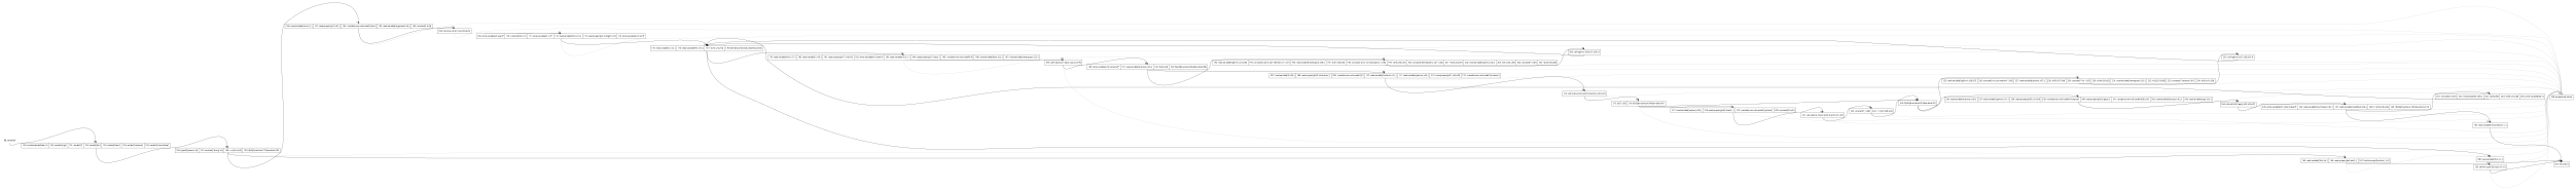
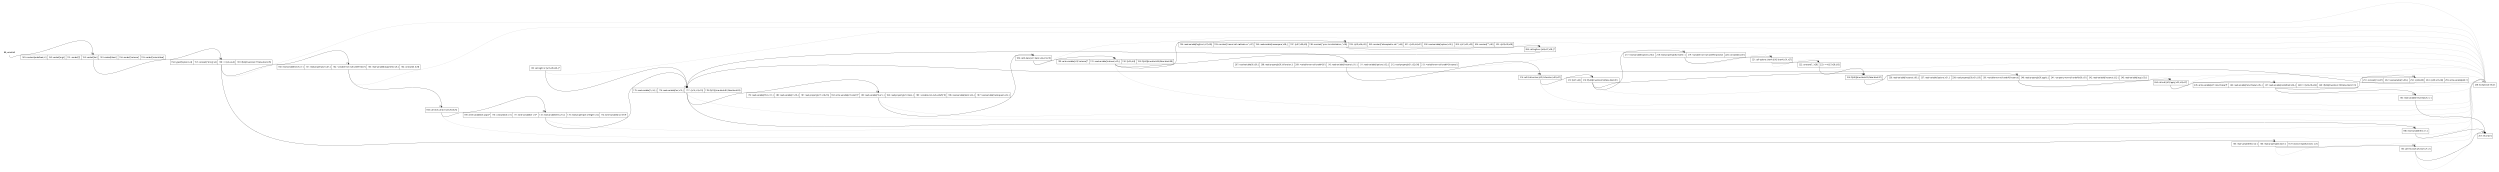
  digraph {
    fontname="Open Sans"
    rankdir=LR
    node [fontname="Open Sans" shape=record]
    edge [fontname="Open Sans" headport=n tailport=s]
    n1 [label=BB_variable8 shape=none]
    n2 [label="{149: constant[undefined,v1]|150: vardecl['args']|151: vardecl['i']|152: vardecl['len']|153: vardecl['elem']|154: vardecl['instance']|155: vardecl['returnValue']}"]
    n3 [label="{156: typeof['options',v3]|157: constant[\"string\",v4]|158: ===[v3,v4,v2]|159: if[v2](true-block:77,false-block:78)}"]
    n4 [label="{160: read-variable['slice',v7,-]|161: read-property[v7,'call',-]|162: \<variable-non-null-undef\>['slice']|163: read-variable['arguments',v8,-]|164: constant[1.0,v9]}"]
    n5 [label="{165: read-variable['this',v6,-]|166: read-property[v6,'each',-]|167: function-expr[function ( ),v7]}"]
    n6 [label="{258: exceptional-return}"]
    n7 [label="{168: call-slice.call [v7,'call',v8,v9,v5]}"]
    n8 [label="{256: call-this.each [v6,'each',v7,v1]}"]
    n9 [label="{169: write-variable[v5,'args']*|170: constant[0.0,v11]|171: write-variable[v11,'i']*|172: read-variable['this',v13,-]|173: read-property[v13,'length',v12]|174: write-variable[v12,'len']*}"]
    n10 [label="{257: return[v1]}"]
    n11 [label="{175: read-variable['i',v14,-]|176: read-variable['len',v15,-]|177: \<[v14,v15,v10]|178: if[v10](true-block:82,false-block:83)}"]
    n12 [label="{179: read-variable['this',v17,-]|180: read-variable['i',v18,-]|181: read-property[v17,v18,v16]|182: write-variable[v16,'elem']*|183: read-variable['$',v21,-]|184: read-property[v21,'data',-]|185: \<variable-non-null-undef\>['$']|186: read-variable['elem',v22,-]|187: read-variable['namespace',v23,-]}"]
    n13 [label="{188: read-variable['this',v1,-]}"]
    n14 [label="{189: call-$.data [v21,'data',v22,v23,v19]}"]
    n15 [label="{190: write-variable[v19,'instance']*|191: read-variable['instance',v25,-]|192: ![v25,v24]|193: if[v24](true-block:86,false-block:88)}"]
    n16 [label="{194: read-variable['logError',v27,v26]|195: constant[\"cannot call methods on \",v37]|196: read-variable['namespace',v38,-]|197: +[v37,v38,v35]|198: constant[\" prior to initialization; \",v36]|199: +[v35,v36,v33]|200: constant[\"attempted to call '\",v34]|201: +[v33,v34,v31]|202: read-variable['options',v32,-]|203: +[v31,v32,v29]|204: constant[\"'\",v30]|205: +[v29,v30,v28]}"]
    n17 [label="{207: read-variable['$',v29,-]|208: read-property[v29,'isFunction',-]|209: \<variable-non-null-undef\>['$']|210: read-variable['instance',v31,-]|211: read-variable['options',v32,-]|212: read-property[v31,v32,v30]|213: \<variable-non-null-undef\>['instance']}"]
    n18 [label="{206: call-logError [v26,v27,v28,-]*}"]
    n19 [label="{214: call-$.isFunction [v29,'isFunction',v30,v27]}"]
    n20 [label="{215: ![v27,v26]|216: if[v26](true-block:94,false-block:91)}"]
    n21 [label="{224: if[v26](true-block:95,false-block:97)}"]
    n22 [label="{217: read-variable['options',v30,-]|218: read-property[v30,'charAt',-]|219: \<variable-non-null-undef\>['options']|220: constant[0.0,v31]}"]
-   n23 [label="{225: read-variable['logError',v28,v27]|226: constant[\"no such method '\",v36]|227: read-variable['options',v37,-]|228: +[v36,v37,v34]|229: constant[\"' for \",v35]|230: +[v34,v35,v32]|231: read-variable['namespace',v33,-]|232: +[v32,v33,v30]|233: constant[\" instance\",v31]|234: +[v30,v31,v29]}"]
    n24 [label="{236: read-variable['instance',v30,-]|237: read-variable['options',v31,-]|238: read-property[v30,v31,v29]|239: \<variable-non-null-undef\>['instance']|240: read-property[v29,'apply',-]|241: \<property-non-null-undef\>[v30,v31]|242: read-variable['instance',v32,-]|243: read-variable['args',v33,-]}"]
    n25 [label="{221: call-options.charAt [v30,'charAt',v31,v27]}"]
    n26 [label="{235: call-logError [v27,v28,v29,-]*}"]
    n27 [label="{244: call-null [v29,'apply',v32,v33,v27]}"]
    n28 [label="{222: constant[\"_\",v28]|223: ===[v27,v28,v26]}"]
    n29 [label="{245: write-variable[v27,'returnValue']*|246: read-variable['returnValue',v35,-]|247: read-variable['undefined',v36,-]|248: !==[v35,v36,v34]|249: if[v34](true-block:100,false-block:101)}"]
    n30 [label="{250: read-variable['returnValue',v1,-]}"]
    n31 [label="{251: constant[1.0,v37]|252: read-variable['i',v38,-]|253: +[v38,v39]|254: +[v39,v37,v40]|255: write-variable[v40,'i']}"]
    n1 -> n2 [headlabel="    75"]
    n2 -> n3 [headlabel="      76"]
    n3 -> n4 [headlabel="      77"]
    n3 -> n5 [headlabel="      78"]
    n3 -> n6 [color=gray headlabel="      104"]
    n4 -> n6 [color=gray]
    n4 -> n7 [headlabel="      79"]
    n5 -> n6 [color=gray]
    n5 -> n8 [headlabel="      102"]
    n7 -> n6 [color=gray]
    n7 -> n9 [headlabel="      80"]
    n8 -> n6 [color=gray]
    n8 -> n10
    n9 -> n6 [color=gray]
    n9 -> n11 [headlabel="      81"]
    n11 -> n6 [color=gray]
    n11 -> n12 [headlabel="      82"]
    n11 -> n13 [headlabel="      83"]
    n12 -> n6 [color=gray]
    n12 -> n14 [headlabel="      84"]
    n13 -> n6 [color=gray]
    n13 -> n10 [headlabel="      103"]
    n14 -> n6 [color=gray]
    n14 -> n15 [headlabel="      85"]
    n15 -> n6 [color=gray]
    n15 -> n16 [headlabel="      86"]
    n15 -> n17 [headlabel="      88"]
    n16 -> n6 [color=gray]
    n16 -> n18 [headlabel="      87"]
    n17 -> n6 [color=gray]
    n17 -> n19 [headlabel="      89"]
    n18 -> n11
    n19 -> n6 [color=gray]
    n19 -> n20 [headlabel="      90"]
    n20 -> n6 [color=gray]
    n20 -> n21 [headlabel="      94"]
    n20 -> n22 [headlabel="      91"]
-   n21 -> n23 [headlabel="      95"]
    n21 -> n24 [headlabel="      97"]
    n22 -> n6 [color=gray]
    n22 -> n25 [headlabel="      92"]
-   n23 -> n6 [color=gray]
-   n23 -> n26 [headlabel="      96"]
    n24 -> n6 [color=gray]
    n24 -> n27 [headlabel="      98"]
    n25 -> n6 [color=gray]
    n25 -> n28 [headlabel="      93"]
    n26 -> n6 [color=gray]
    n26 -> n11
    n27 -> n6 [color=gray]
    n27 -> n29 [headlabel="      99"]
    n28 -> n6 [color=gray]
    n28 -> n21
    n29 -> n6 [color=gray]
    n29 -> n30 [headlabel="      100"]
    n29 -> n31 [headlabel="      101"]
    n30 -> n10
    n31 -> n6 [color=gray]
    n31 -> n11
  }
